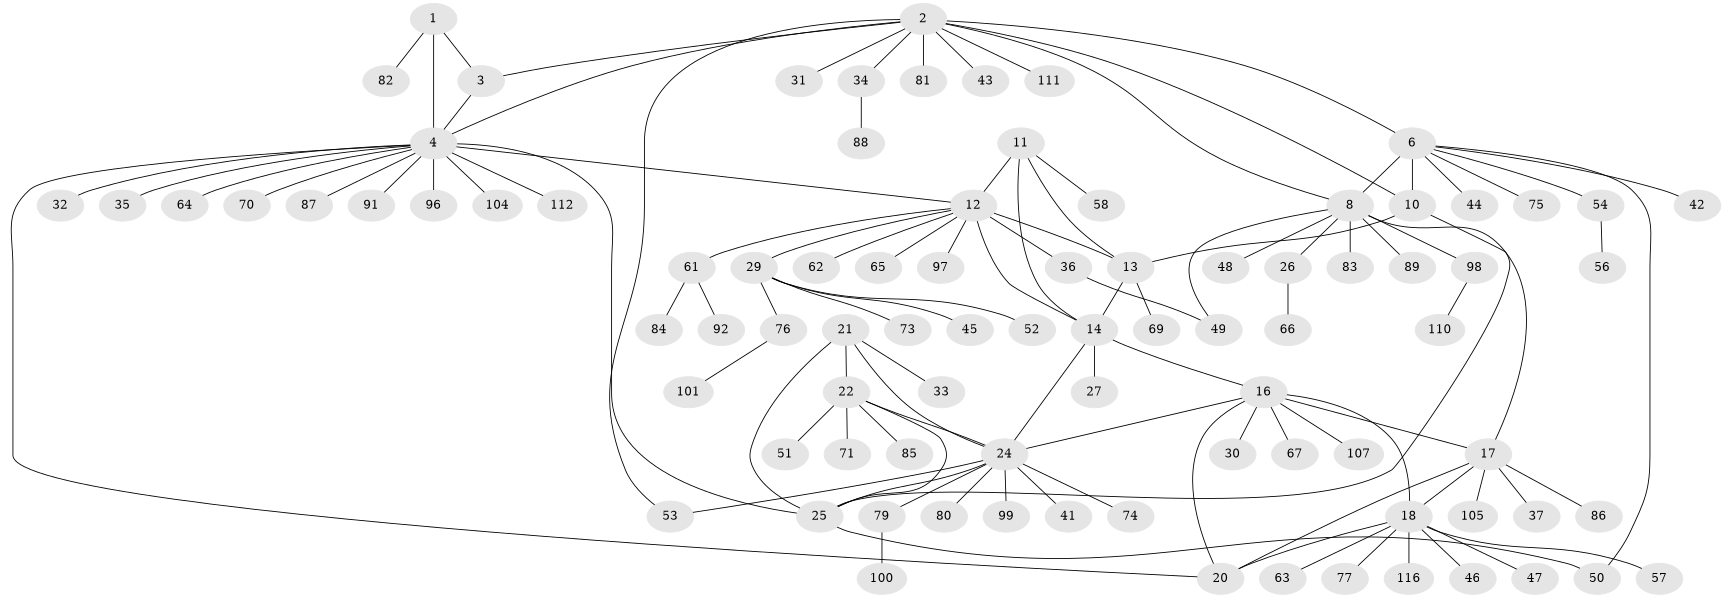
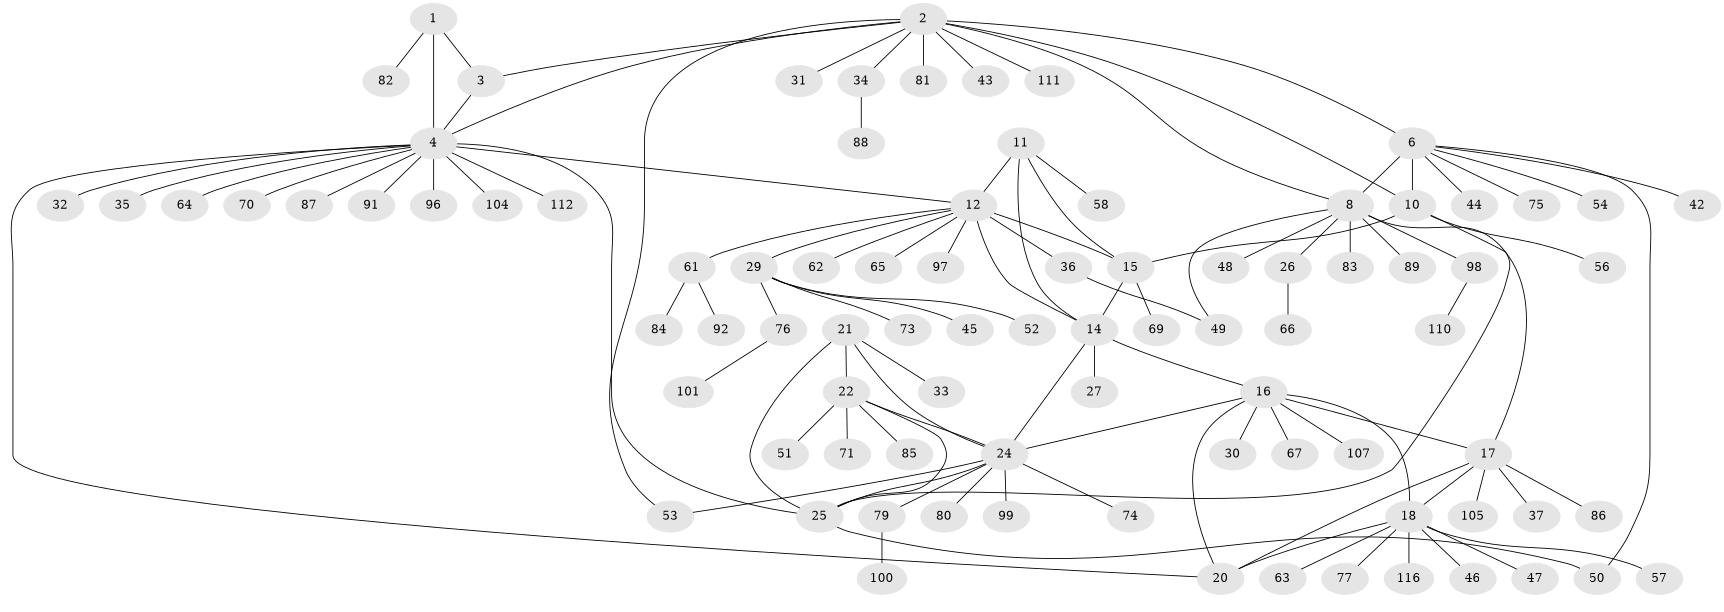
  graph {
    node [color=gray90 style=filled]
    1 [super="+39"]
    3 [super="+28"]
    4 [super="+5"]
    82
    2 [super="+9"]
    6 [super="+7"]
    8 [super="+40"]
    10
    31
    34 [super="+109"]
    53
    81
    n13 [label=43]
    111
    12 [super="+15"]
    20
    25 [super="+59"]
    32
    35
    64 [super="+108"]
    70
    87
    91
    96
    104
    112
    42
    44
    50 [super="+68"]
    54
    75 [super="+102"]
    17 [super="+19"]
    26 [super="+55"]
    48
    49
    83
    89
    98
-   13 [super="+72"]
+   13 [super="+72" label=15]
    56
    88
    14
    29 [super="+90"]
    36
    61
    62
    65
    97
    18 [super="+78"]
    37
    86
    105
    66
    110
    69
    11 [super="+38"]
    58
    16 [super="+94"]
    24 [super="+43"]
    27
    45 [super="+103"]
    52 [super="+60"]
    73
    76
    84
    92
    30
    67
    107
-   41
    74
    79
    80
    99
    46
    47
    57
    63
    77
    n80 [label=116]
    21 [super="+23"]
    22 [super="+95"]
    33
    51
    71
    85
    100
    101
    1 -- 3
    1 -- 4 [weight=2]
    1 -- 82
    3 -- 4 [weight=2]
    4 -- 12
    4 -- 20
    4 -- 25
    4 -- 32
    4 -- 35
    4 -- 64
    4 -- 70
    4 -- 87
    4 -- 91
    4 -- 96
    4 -- 104
    4 -- 112
    2 -- 3
    2 -- 4 [weight=2]
    2 -- 6 [weight=2]
    2 -- 8
    2 -- 10
    2 -- 31
    2 -- 34
    2 -- 53
    2 -- 81
    2 -- n13
    2 -- 111
    6 -- 8 [weight=2]
    6 -- 10 [weight=2]
    6 -- 42
    6 -- 44
    6 -- 50
    6 -- 54
    6 -- 75
    8 -- 17
    8 -- 26
    8 -- 48
    8 -- 49
    8 -- 83
    8 -- 89
    8 -- 98
    10 -- 25
    10 -- 13
-   54 -- 56
+   10 -- 56
    34 -- 88
    12 -- 13 [weight=2]
    12 -- 14 [weight=2]
    12 -- 29
    12 -- 36
    12 -- 61
    12 -- 62
    12 -- 65
    12 -- 97
    25 -- 50
    17 -- 20 [weight=2]
    17 -- 18 [weight=2]
    17 -- 37
    17 -- 86
    17 -- 105
    26 -- 66
    98 -- 110
    13 -- 14
    13 -- 69
    14 -- 16 [weight=2]
    14 -- 24
    14 -- 27
    29 -- 45
    29 -- 52
    29 -- 73
    29 -- 76
    36 -- 49
    61 -- 84
    61 -- 92
    18 -- 20
    18 -- 46
    18 -- 47
    18 -- 57
    18 -- 63
    18 -- 77
    18 -- n80
    11 -- 12 [weight=2]
    11 -- 13
    11 -- 14
    11 -- 58
    16 -- 20
    16 -- 17 [weight=2]
    16 -- 18
    16 -- 24
    16 -- 30
    16 -- 67
    16 -- 107
    24 -- 53
    24 -- 25
-   24 -- 41
    24 -- 74
    24 -- 79
    24 -- 80
    24 -- 99
    76 -- 101
    79 -- 100
    21 -- 25 [weight=2]
    21 -- 24 [weight=2]
    21 -- 22 [weight=2]
    21 -- 33
    22 -- 25
    22 -- 24
    22 -- 51
    22 -- 71
    22 -- 85
  }
